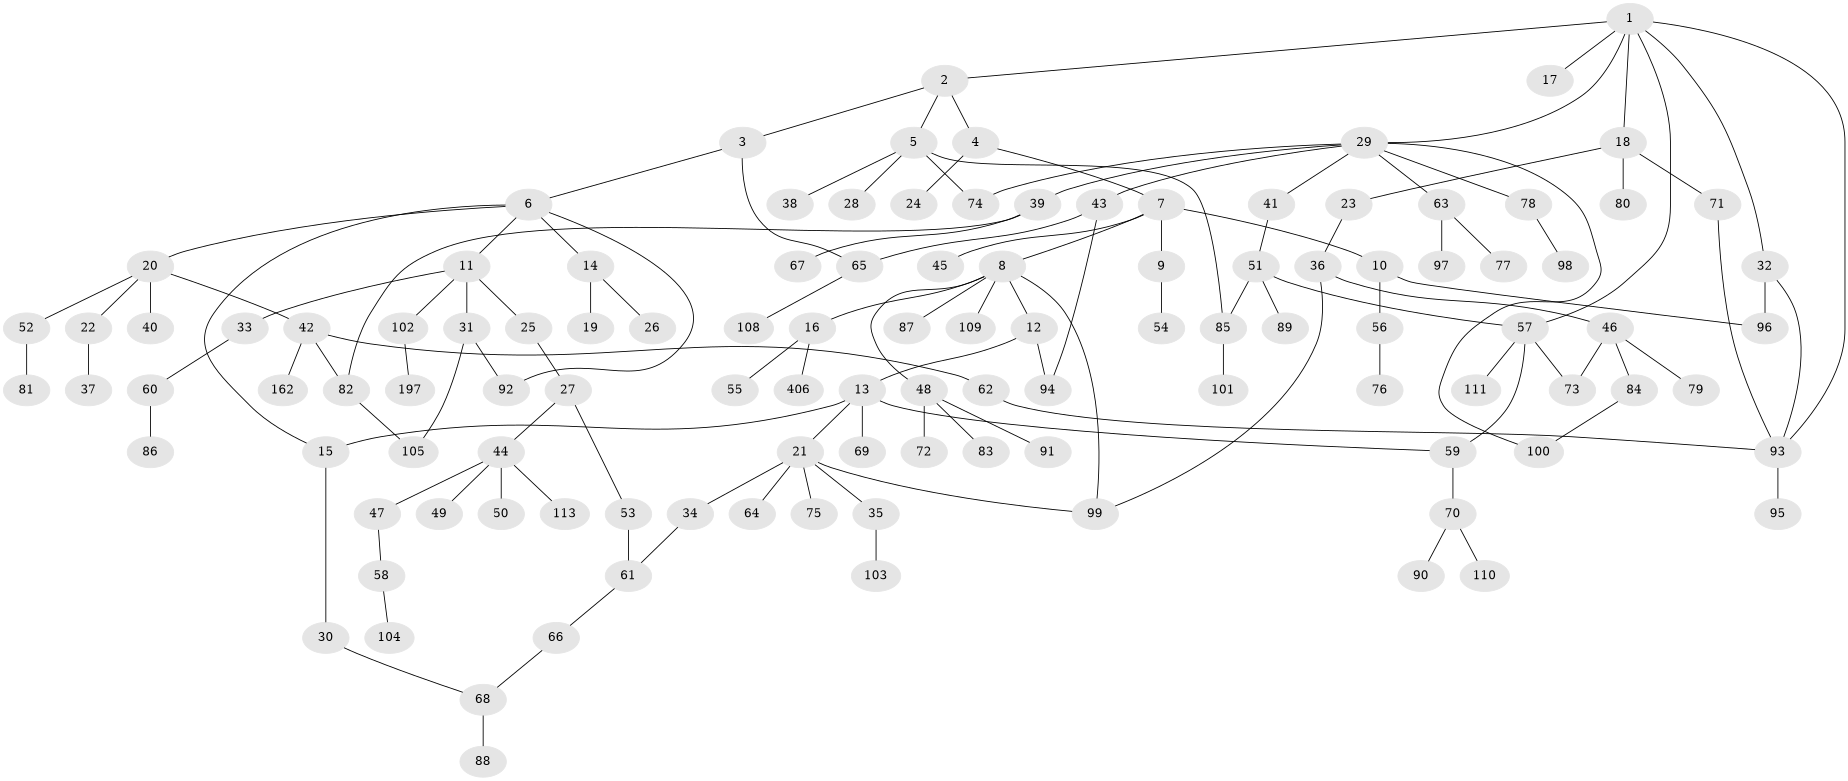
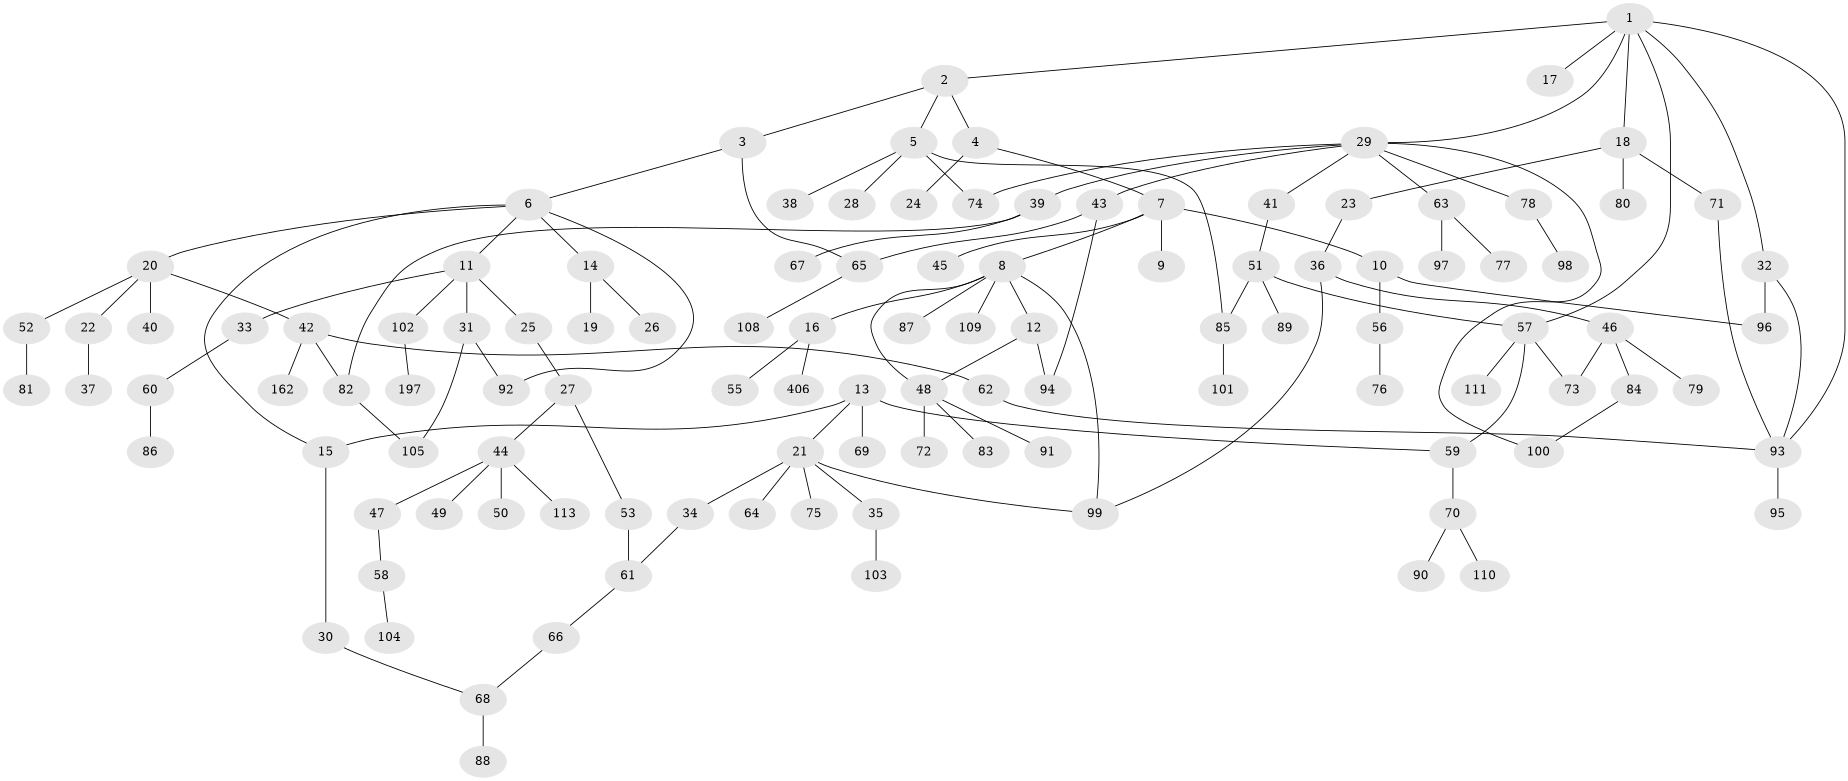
  graph {
    node [color=gray90 style=filled]
    1
    2
    17
    18
    29
    32
    57
    93
    3
    4
    5
    23
    71
    80
    74
    39
    41
    43
    63
    78
    100
    96
    59
    73
    111
    95
    6
    65
    7
    24
    28
    38
    85
    11
    14
    15
    20
    92
    108
    8
    9
    10
    45
    101
    25
    31
    33
    102
    19
    26
    30
    22
    40
    42
    52
    12
    16
    48
    87
    99
    109
-   54
    56
    13
    94
    55
    n67 [label=406]
    72
    83
    91
    76
    27
    105
    60
    n75 [label=197]
    21
    69
    34
    35
    64
    75
    70
    68
    36
    37
    82
    62
    n88 [label=162]
    81
    61
    103
    46
    44
    53
    47
    49
    50
    113
    67
    51
    77
    97
    98
    88
    86
    66
    79
    84
    89
    58
    104
    90
    110
    1 -- 2
    1 -- 17
    1 -- 18
    1 -- 29
    1 -- 32
    1 -- 57
    1 -- 93
    2 -- 3
    2 -- 4
    2 -- 5
    18 -- 23
    18 -- 71
    18 -- 80
    29 -- 74
    29 -- 39
    29 -- 41
    29 -- 43
    29 -- 63
    29 -- 78
    29 -- 100
    32 -- 93
    32 -- 96
    57 -- 59
    57 -- 73
    57 -- 111
    93 -- 95
    3 -- 6
    3 -- 65
    4 -- 7
    4 -- 24
    5 -- 74
    5 -- 28
    5 -- 38
    5 -- 85
    23 -- 36
    71 -- 93
    39 -- 82
    39 -- 67
    41 -- 51
    43 -- 65
    43 -- 94
    63 -- 77
    63 -- 97
    78 -- 98
    59 -- 70
    6 -- 11
    6 -- 14
    6 -- 15
    6 -- 20
    6 -- 92
    65 -- 108
    7 -- 8
    7 -- 9
    7 -- 10
    7 -- 45
    85 -- 101
    11 -- 25
    11 -- 31
    11 -- 33
    11 -- 102
    14 -- 19
    14 -- 26
    15 -- 30
    20 -- 22
    20 -- 40
    20 -- 42
    20 -- 52
    8 -- 12
    8 -- 16
    8 -- 48
    8 -- 87
    8 -- 99
    8 -- 109
-   9 -- 54
    10 -- 96
    10 -- 56
    25 -- 27
    31 -- 92
    31 -- 105
    33 -- 60
    102 -- n75
    30 -- 68
    22 -- 37
    42 -- 82
    42 -- 62
    42 -- n88
    52 -- 81
-   12 -- 13
+   12 -- 48
    12 -- 94
    16 -- 55
    16 -- n67
    48 -- 72
    48 -- 83
    48 -- 91
    56 -- 76
    13 -- 59
    13 -- 15
    13 -- 21
    13 -- 69
    27 -- 44
    27 -- 53
    60 -- 86
    21 -- 99
    21 -- 34
    21 -- 35
    21 -- 64
    21 -- 75
    34 -- 61
    35 -- 103
    70 -- 90
    70 -- 110
    68 -- 88
    36 -- 99
    36 -- 46
    82 -- 105
    62 -- 93
    61 -- 66
    46 -- 73
    46 -- 79
    46 -- 84
    44 -- 47
    44 -- 49
    44 -- 50
    44 -- 113
    53 -- 61
    47 -- 58
    51 -- 57
    51 -- 85
    51 -- 89
    66 -- 68
    84 -- 100
    58 -- 104
  }
